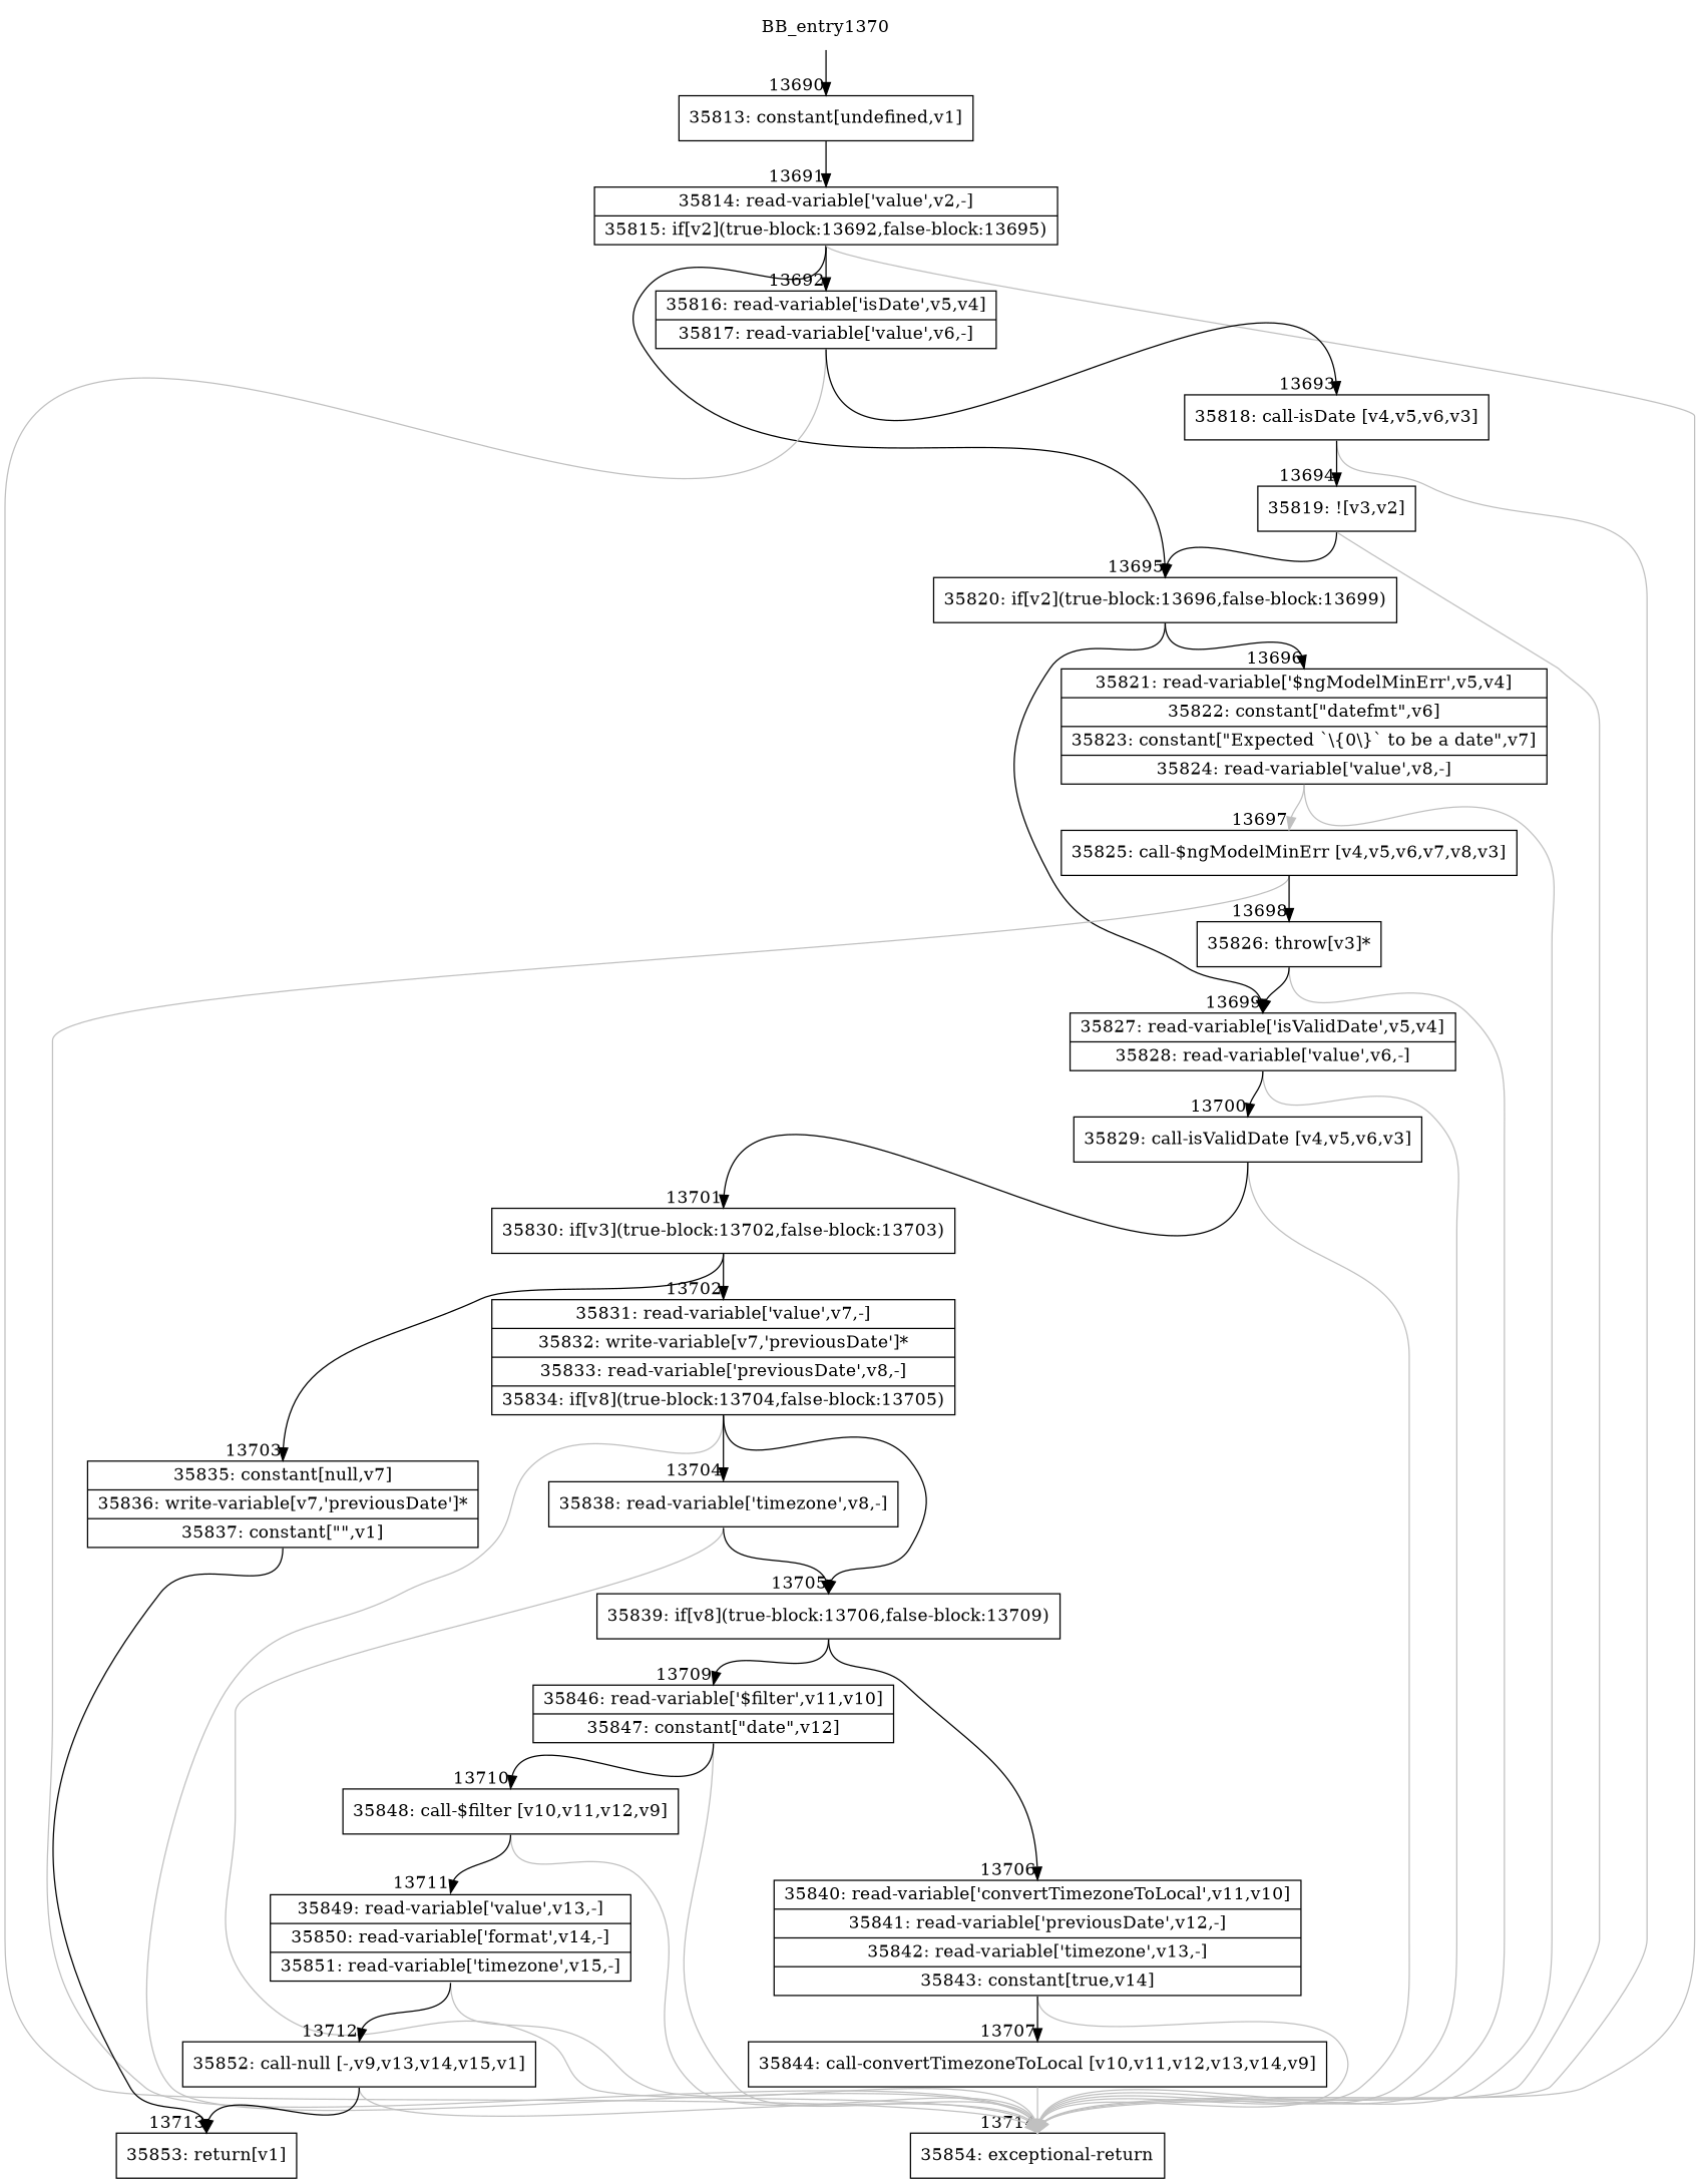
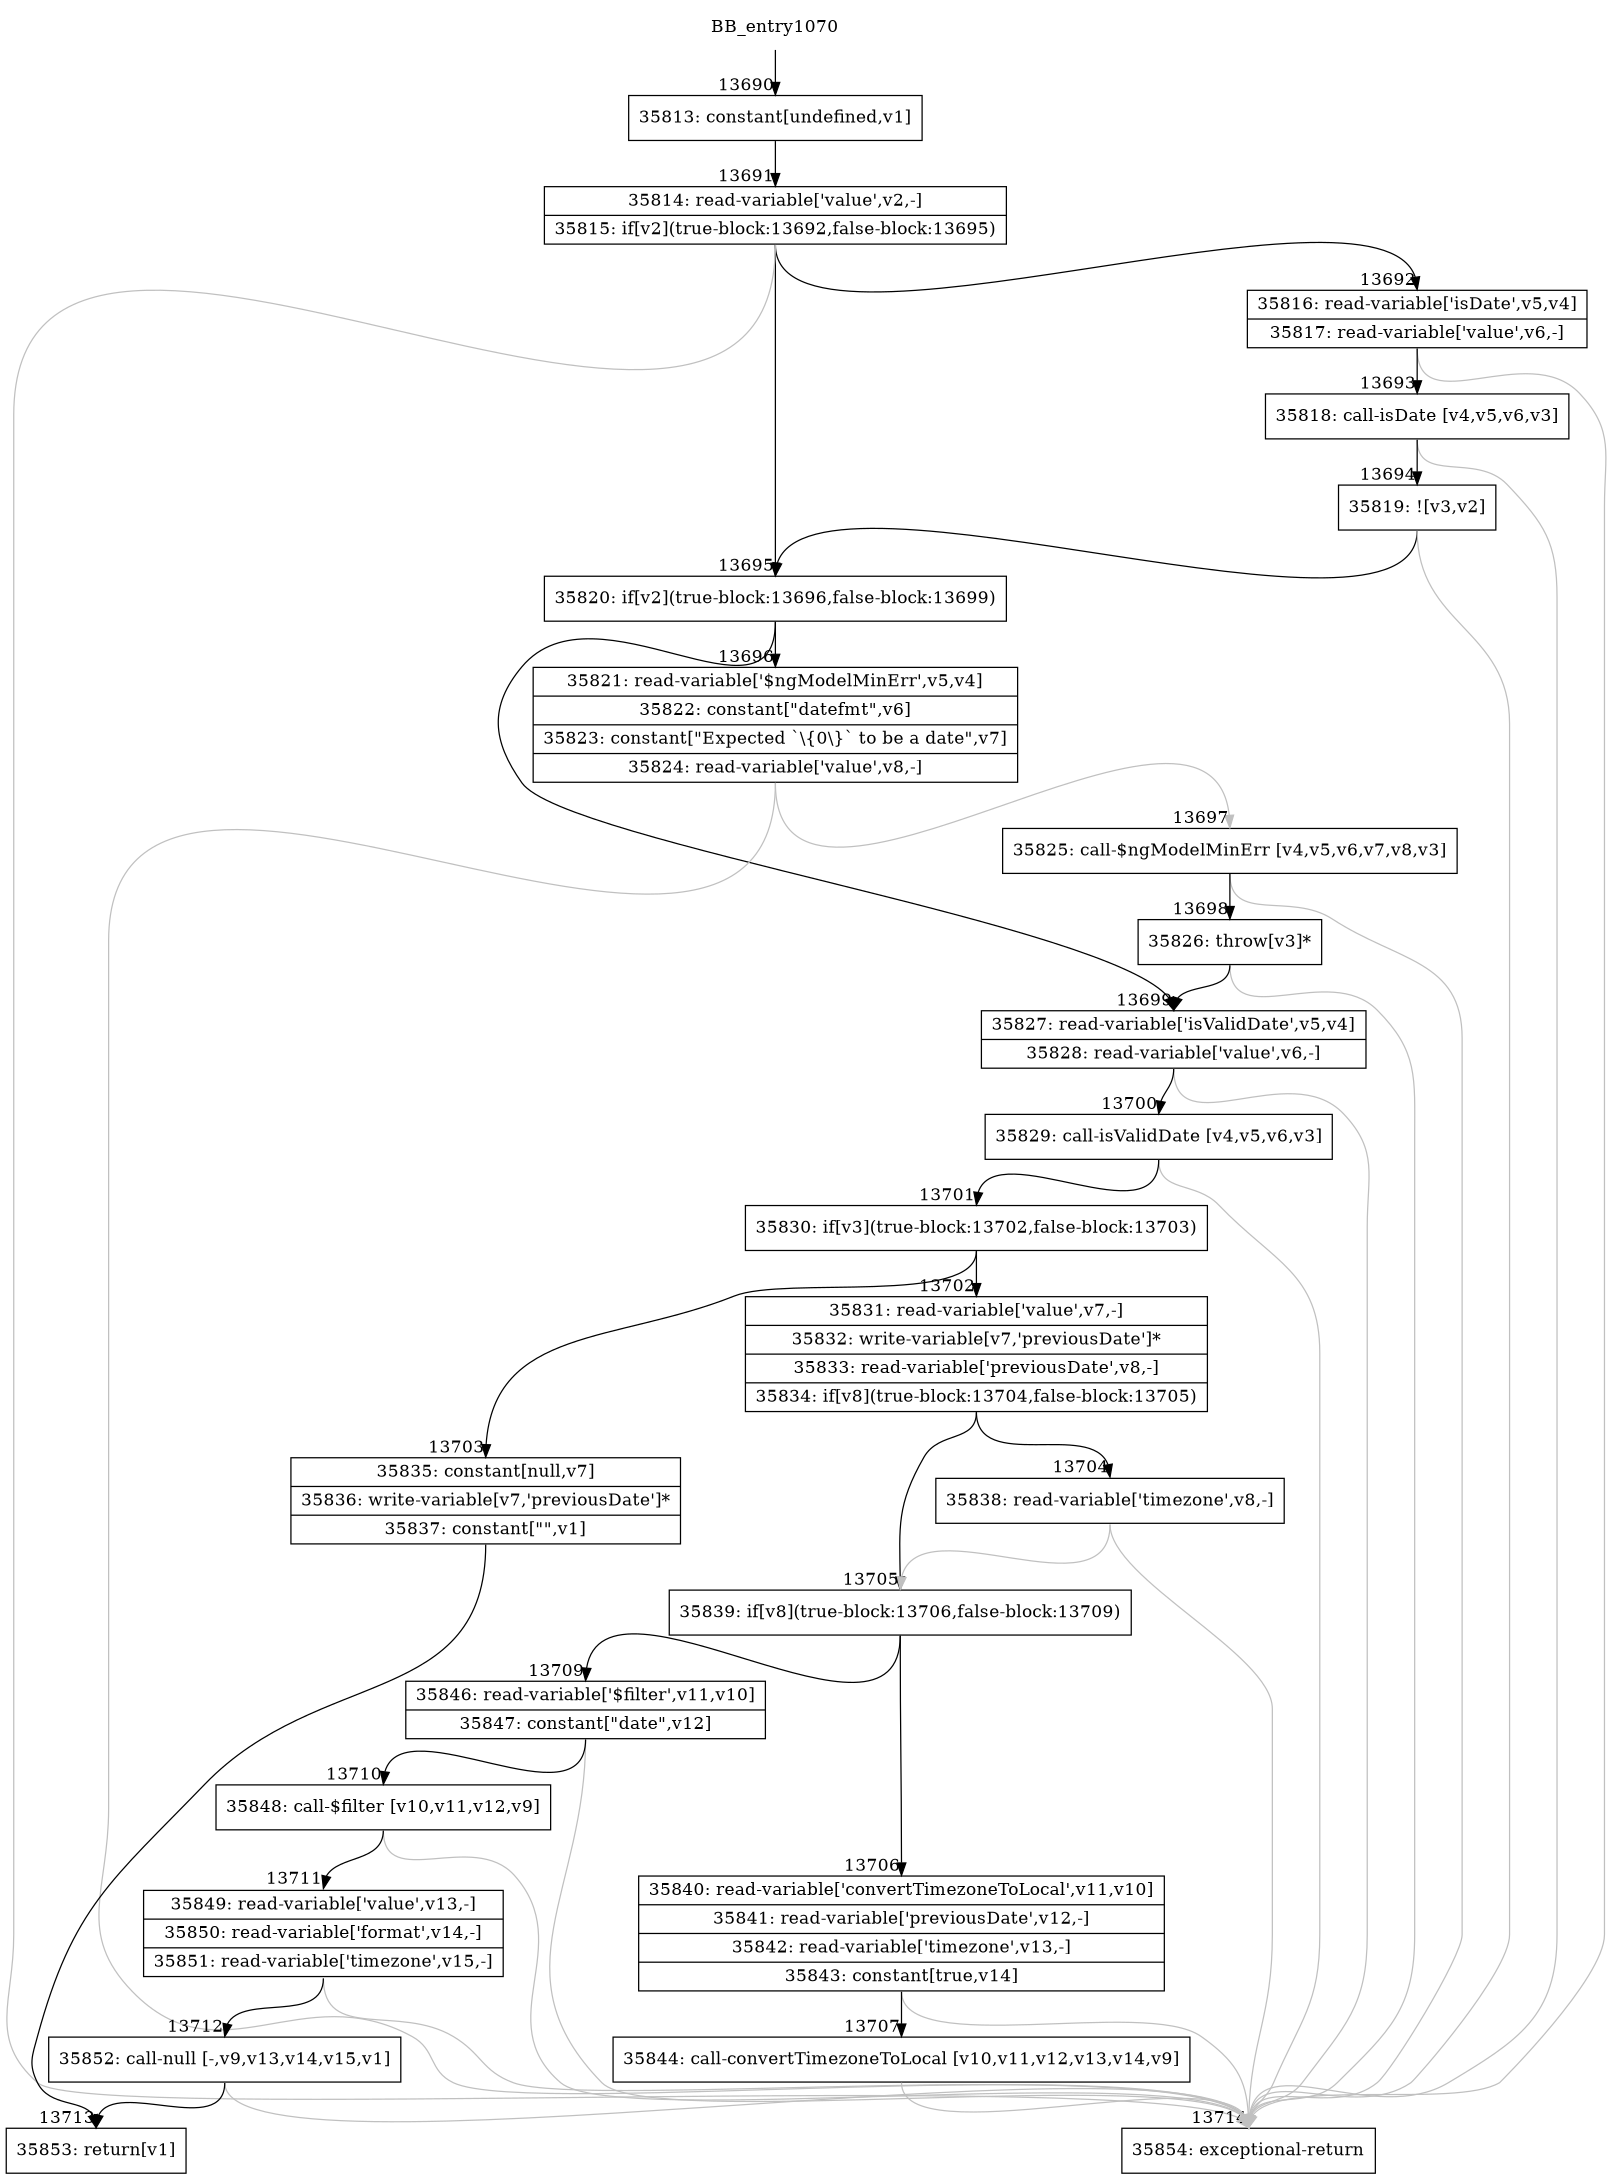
  digraph {
    rankdir=TD
    node [shape=record]
    edge [headport=n tailport=s]
-   BB_entry1070 [shape=none label=BB_entry1370]
+   BB_entry1070 [shape=none]
    n2 [label="{35813: constant[undefined,v1]}"]
    n3 [label="{35814: read-variable['value',v2,-]|35815: if[v2](true-block:13692,false-block:13695)}"]
    n4 [label="{35820: if[v2](true-block:13696,false-block:13699)}"]
    n5 [label="{35816: read-variable['isDate',v5,v4]|35817: read-variable['value',v6,-]}"]
    n6 [label="{35854: exceptional-return}"]
    n7 [label="{35821: read-variable['$ngModelMinErr',v5,v4]|35822: constant[\"datefmt\",v6]|35823: constant[\"Expected `\\\{0\\\}` to be a date\",v7]|35824: read-variable['value',v8,-]}"]
    n8 [label="{35827: read-variable['isValidDate',v5,v4]|35828: read-variable['value',v6,-]}"]
    n9 [label="{35818: call-isDate [v4,v5,v6,v3]}"]
    n10 [label="{35825: call-$ngModelMinErr [v4,v5,v6,v7,v8,v3]}"]
    n11 [label="{35829: call-isValidDate [v4,v5,v6,v3]}"]
    n12 [label="{35819: ![v3,v2]}"]
    n13 [label="{35826: throw[v3]*}"]
    n14 [label="{35830: if[v3](true-block:13702,false-block:13703)}"]
    n15 [label="{35831: read-variable['value',v7,-]|35832: write-variable[v7,'previousDate']*|35833: read-variable['previousDate',v8,-]|35834: if[v8](true-block:13704,false-block:13705)}"]
    n16 [label="{35835: constant[null,v7]|35836: write-variable[v7,'previousDate']*|35837: constant[\"\",v1]}"]
    n17 [label="{35839: if[v8](true-block:13706,false-block:13709)}"]
    n18 [label="{35838: read-variable['timezone',v8,-]}"]
    n19 [label="{35853: return[v1]}"]
    n20 [label="{35840: read-variable['convertTimezoneToLocal',v11,v10]|35841: read-variable['previousDate',v12,-]|35842: read-variable['timezone',v13,-]|35843: constant[true,v14]}"]
    n21 [label="{35846: read-variable['$filter',v11,v10]|35847: constant[\"date\",v12]}"]
    n22 [label="{35844: call-convertTimezoneToLocal [v10,v11,v12,v13,v14,v9]}"]
    n23 [label="{35848: call-$filter [v10,v11,v12,v9]}"]
    n24 [label="{35849: read-variable['value',v13,-]|35850: read-variable['format',v14,-]|35851: read-variable['timezone',v15,-]}"]
    n25 [label="{35852: call-null [-,v9,v13,v14,v15,v1]}"]
    BB_entry1070 -> n2 [headlabel="    13690"]
    n2 -> n3 [headlabel="      13691"]
    n3 -> n4 [headlabel="      13695"]
    n3 -> n5 [headlabel="      13692"]
    n3 -> n6 [color=gray headlabel="      13714"]
    n4 -> n7 [headlabel="      13696"]
    n4 -> n8 [headlabel="      13699"]
    n5 -> n6 [color=gray]
    n5 -> n9 [headlabel="      13693"]
    n7 -> n6 [color=gray]
    n7 -> n10 [color=gray headlabel="      13697"]
    n8 -> n6 [color=gray]
    n8 -> n11 [headlabel="      13700"]
    n9 -> n6 [color=gray]
    n9 -> n12 [headlabel="      13694"]
    n10 -> n6 [color=gray]
    n10 -> n13 [headlabel="      13698"]
    n11 -> n6 [color=gray]
    n11 -> n14 [headlabel="      13701"]
    n12 -> n4
    n12 -> n6 [color=gray]
    n13 -> n6 [color=gray]
    n13 -> n8
    n14 -> n15 [headlabel="      13702"]
    n14 -> n16 [headlabel="      13703"]
-   n15 -> n6 [color=gray]
    n15 -> n17 [headlabel="      13705"]
    n15 -> n18 [headlabel="      13704"]
    n16 -> n19 [headlabel="      13713"]
    n17 -> n20 [headlabel="      13706"]
    n17 -> n21 [headlabel="      13709"]
    n18 -> n6 [color=gray]
-   n18 -> n17
+   n18 -> n17 [color=gray]
    n20 -> n6 [color=gray]
    n20 -> n22 [headlabel="      13707"]
    n21 -> n6 [color=gray]
    n21 -> n23 [headlabel="      13710"]
    n22 -> n6 [color=gray]
    n23 -> n6 [color=gray]
    n23 -> n24 [headlabel="      13711"]
    n24 -> n6 [color=gray]
    n24 -> n25 [headlabel="      13712"]
    n25 -> n6 [color=gray]
    n25 -> n19
  }
